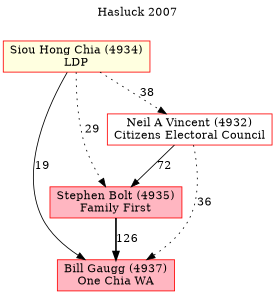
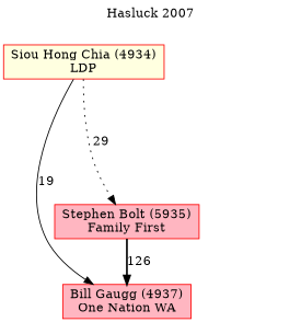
  digraph {
    label="Hasluck 2007"
    labelloc=t
    mclimit=2
    node [color=red fillcolor=lightpink shape=box style=filled]
    edge [style=dotted]
-   n1 [label="Bill Gaugg (4937)\nOne Chia WA"]
-   n2 [label="Stephen Bolt (4935)\nFamily First"]
-   n3 [fillcolor=white label="Neil A Vincent (4932)\nCitizens Electoral Council"]
+   n1 [label="Bill Gaugg (4937)\nOne Nation WA"]
+   n2 [label="Stephen Bolt (5935)\nFamily First"]
    n4 [fillcolor=lightyellow label="Siou Hong Chia (4934)\nLDP"]
    n2 -> n1 [label=126 style=bold]
-   n3 -> n1 [label=36]
-   n3 -> n2 [label=72 style=solid]
    n4 -> n1 [label=19 style=solid]
    n4 -> n2 [label=29]
-   n4 -> n3 [label=38]
  }
